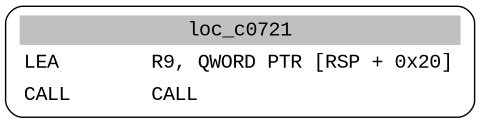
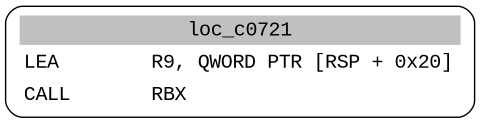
  digraph {
    rankdir=LR
-   n1 [fontname="Courier New" label=<<table border="0" cellborder="0" cellpadding="3"><tr><td align="center" colspan="2" bgcolor="grey">loc_c0721</td></tr><tr><td align="left">LEA        R9, QWORD PTR [RSP + 0x20]</td></tr><tr><td align="left">CALL       CALL</td></tr></table>> shape=Mrecord]
+   n1 [fontname="Courier New" label=<<table border="0" cellborder="0" cellpadding="3"><tr><td align="center" colspan="2" bgcolor="grey">loc_c0721</td></tr><tr><td align="left">LEA        R9, QWORD PTR [RSP + 0x20]</td></tr><tr><td align="left">CALL       RBX</td></tr></table>> shape=Mrecord]
  }
